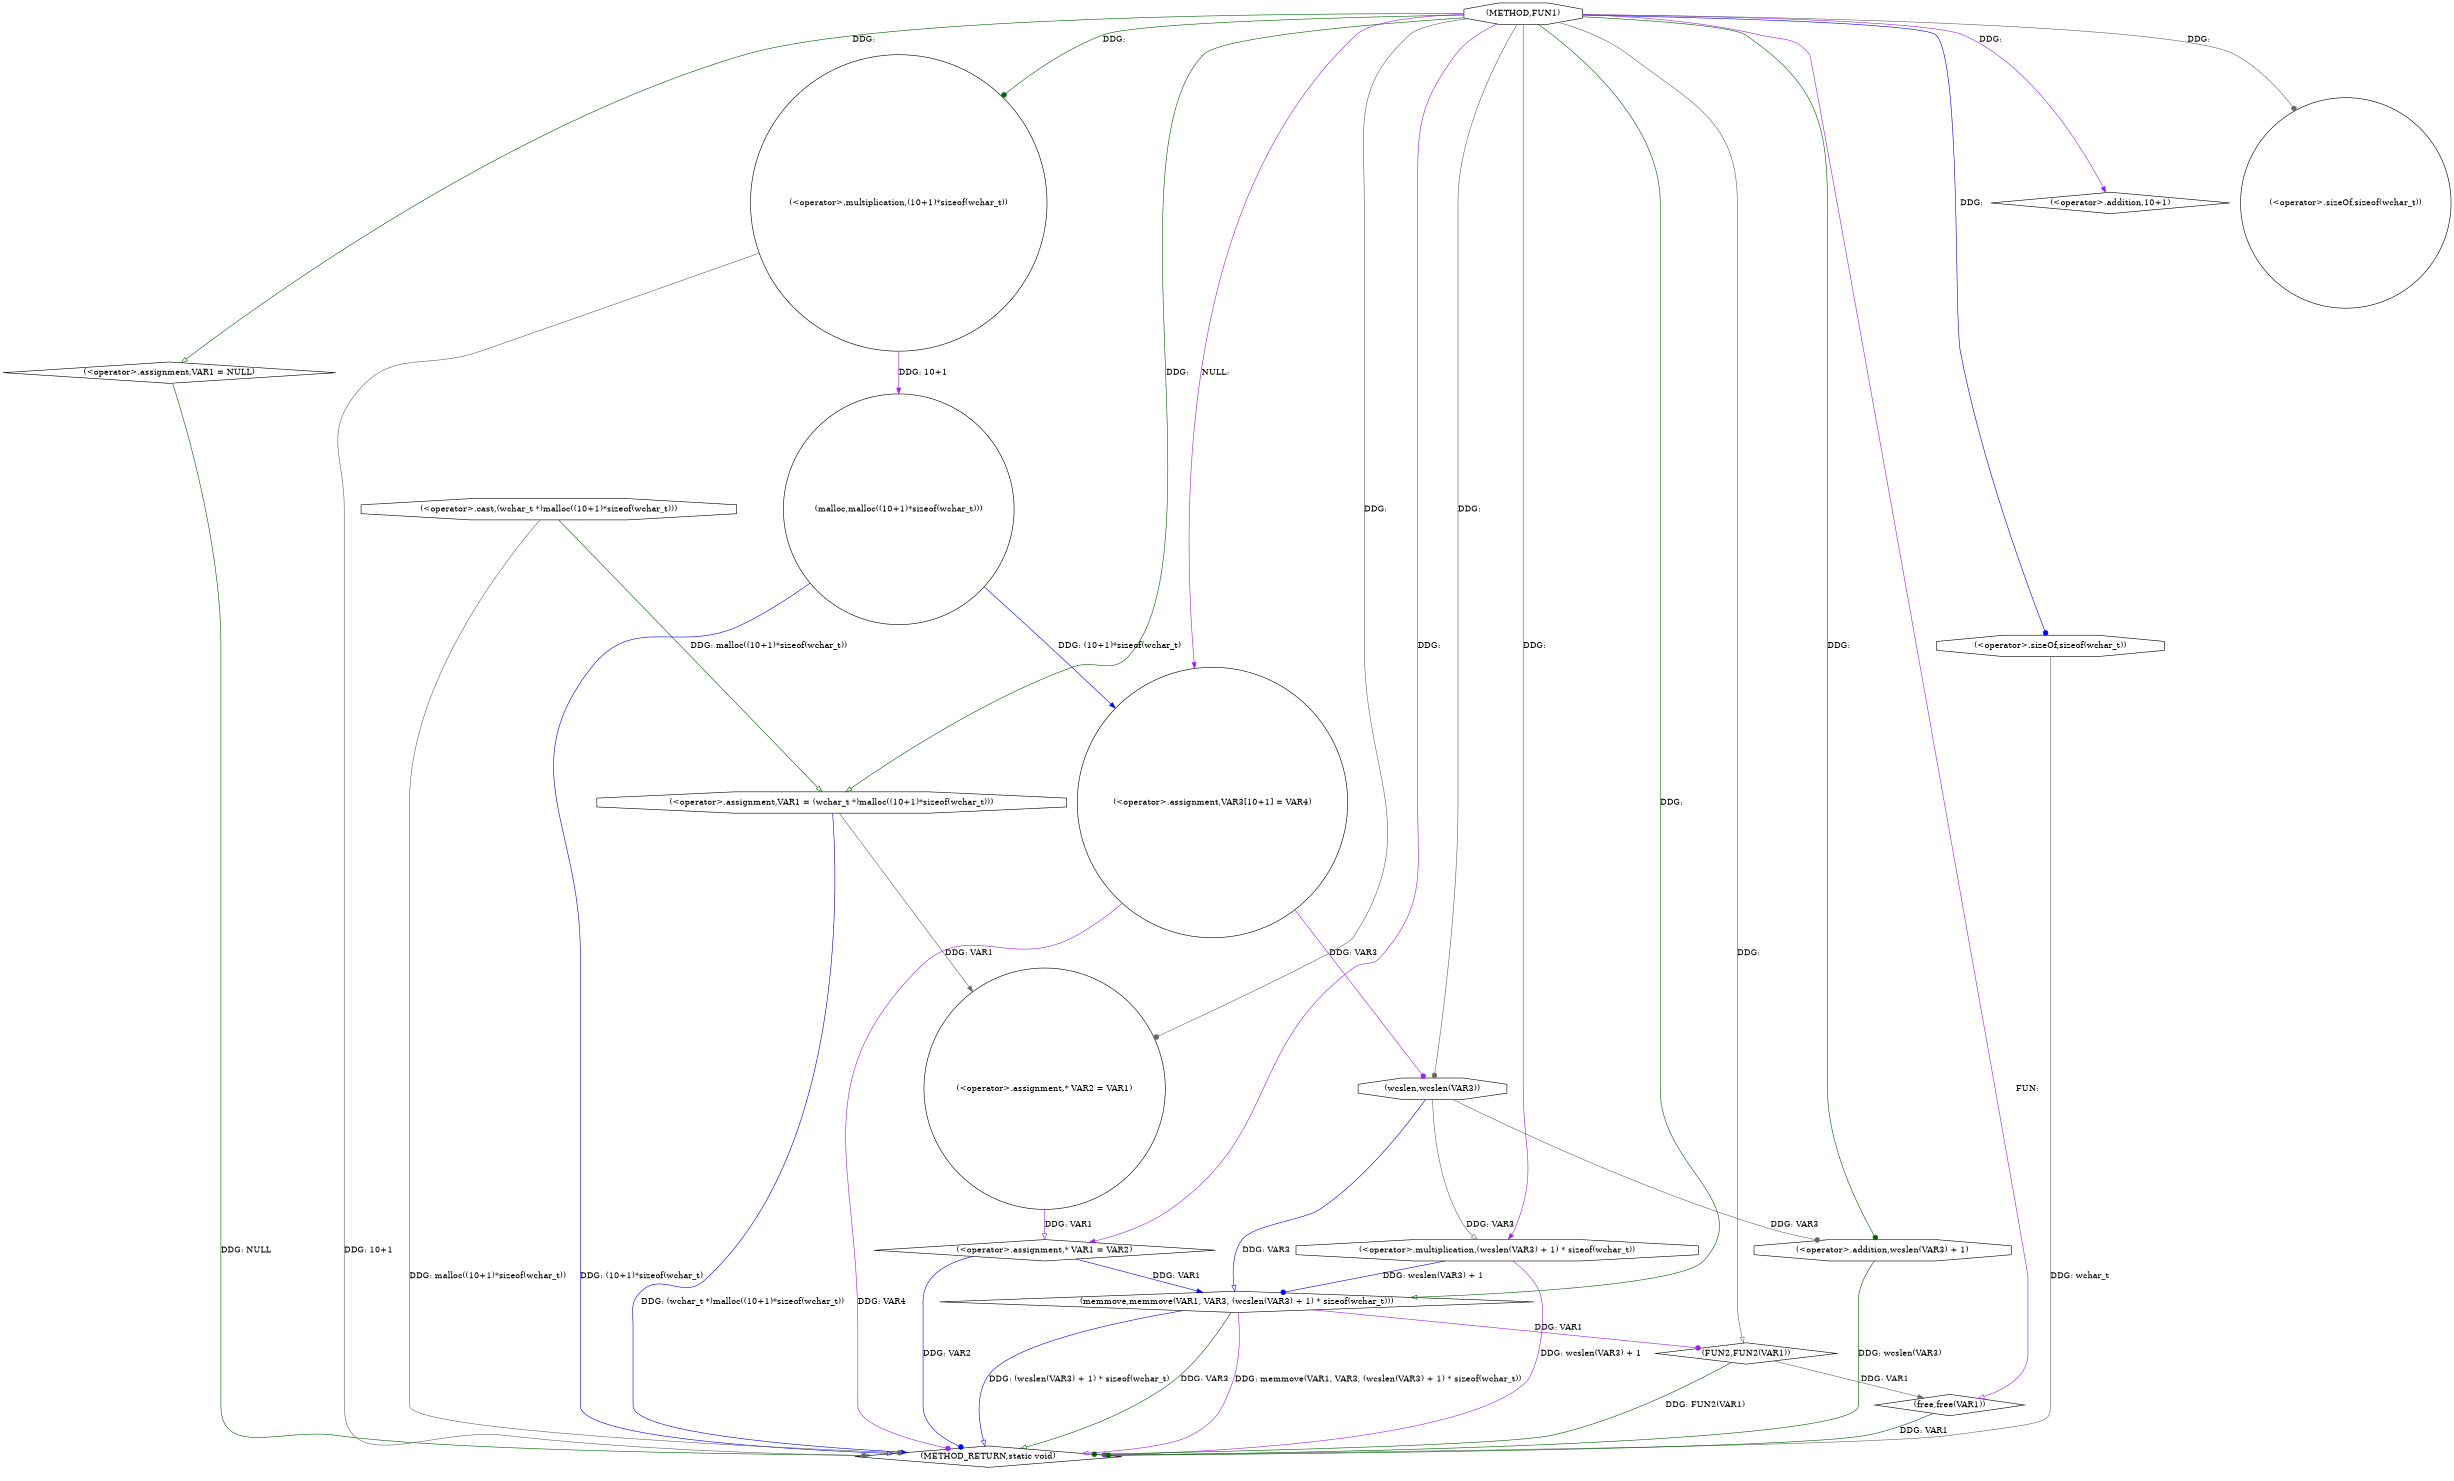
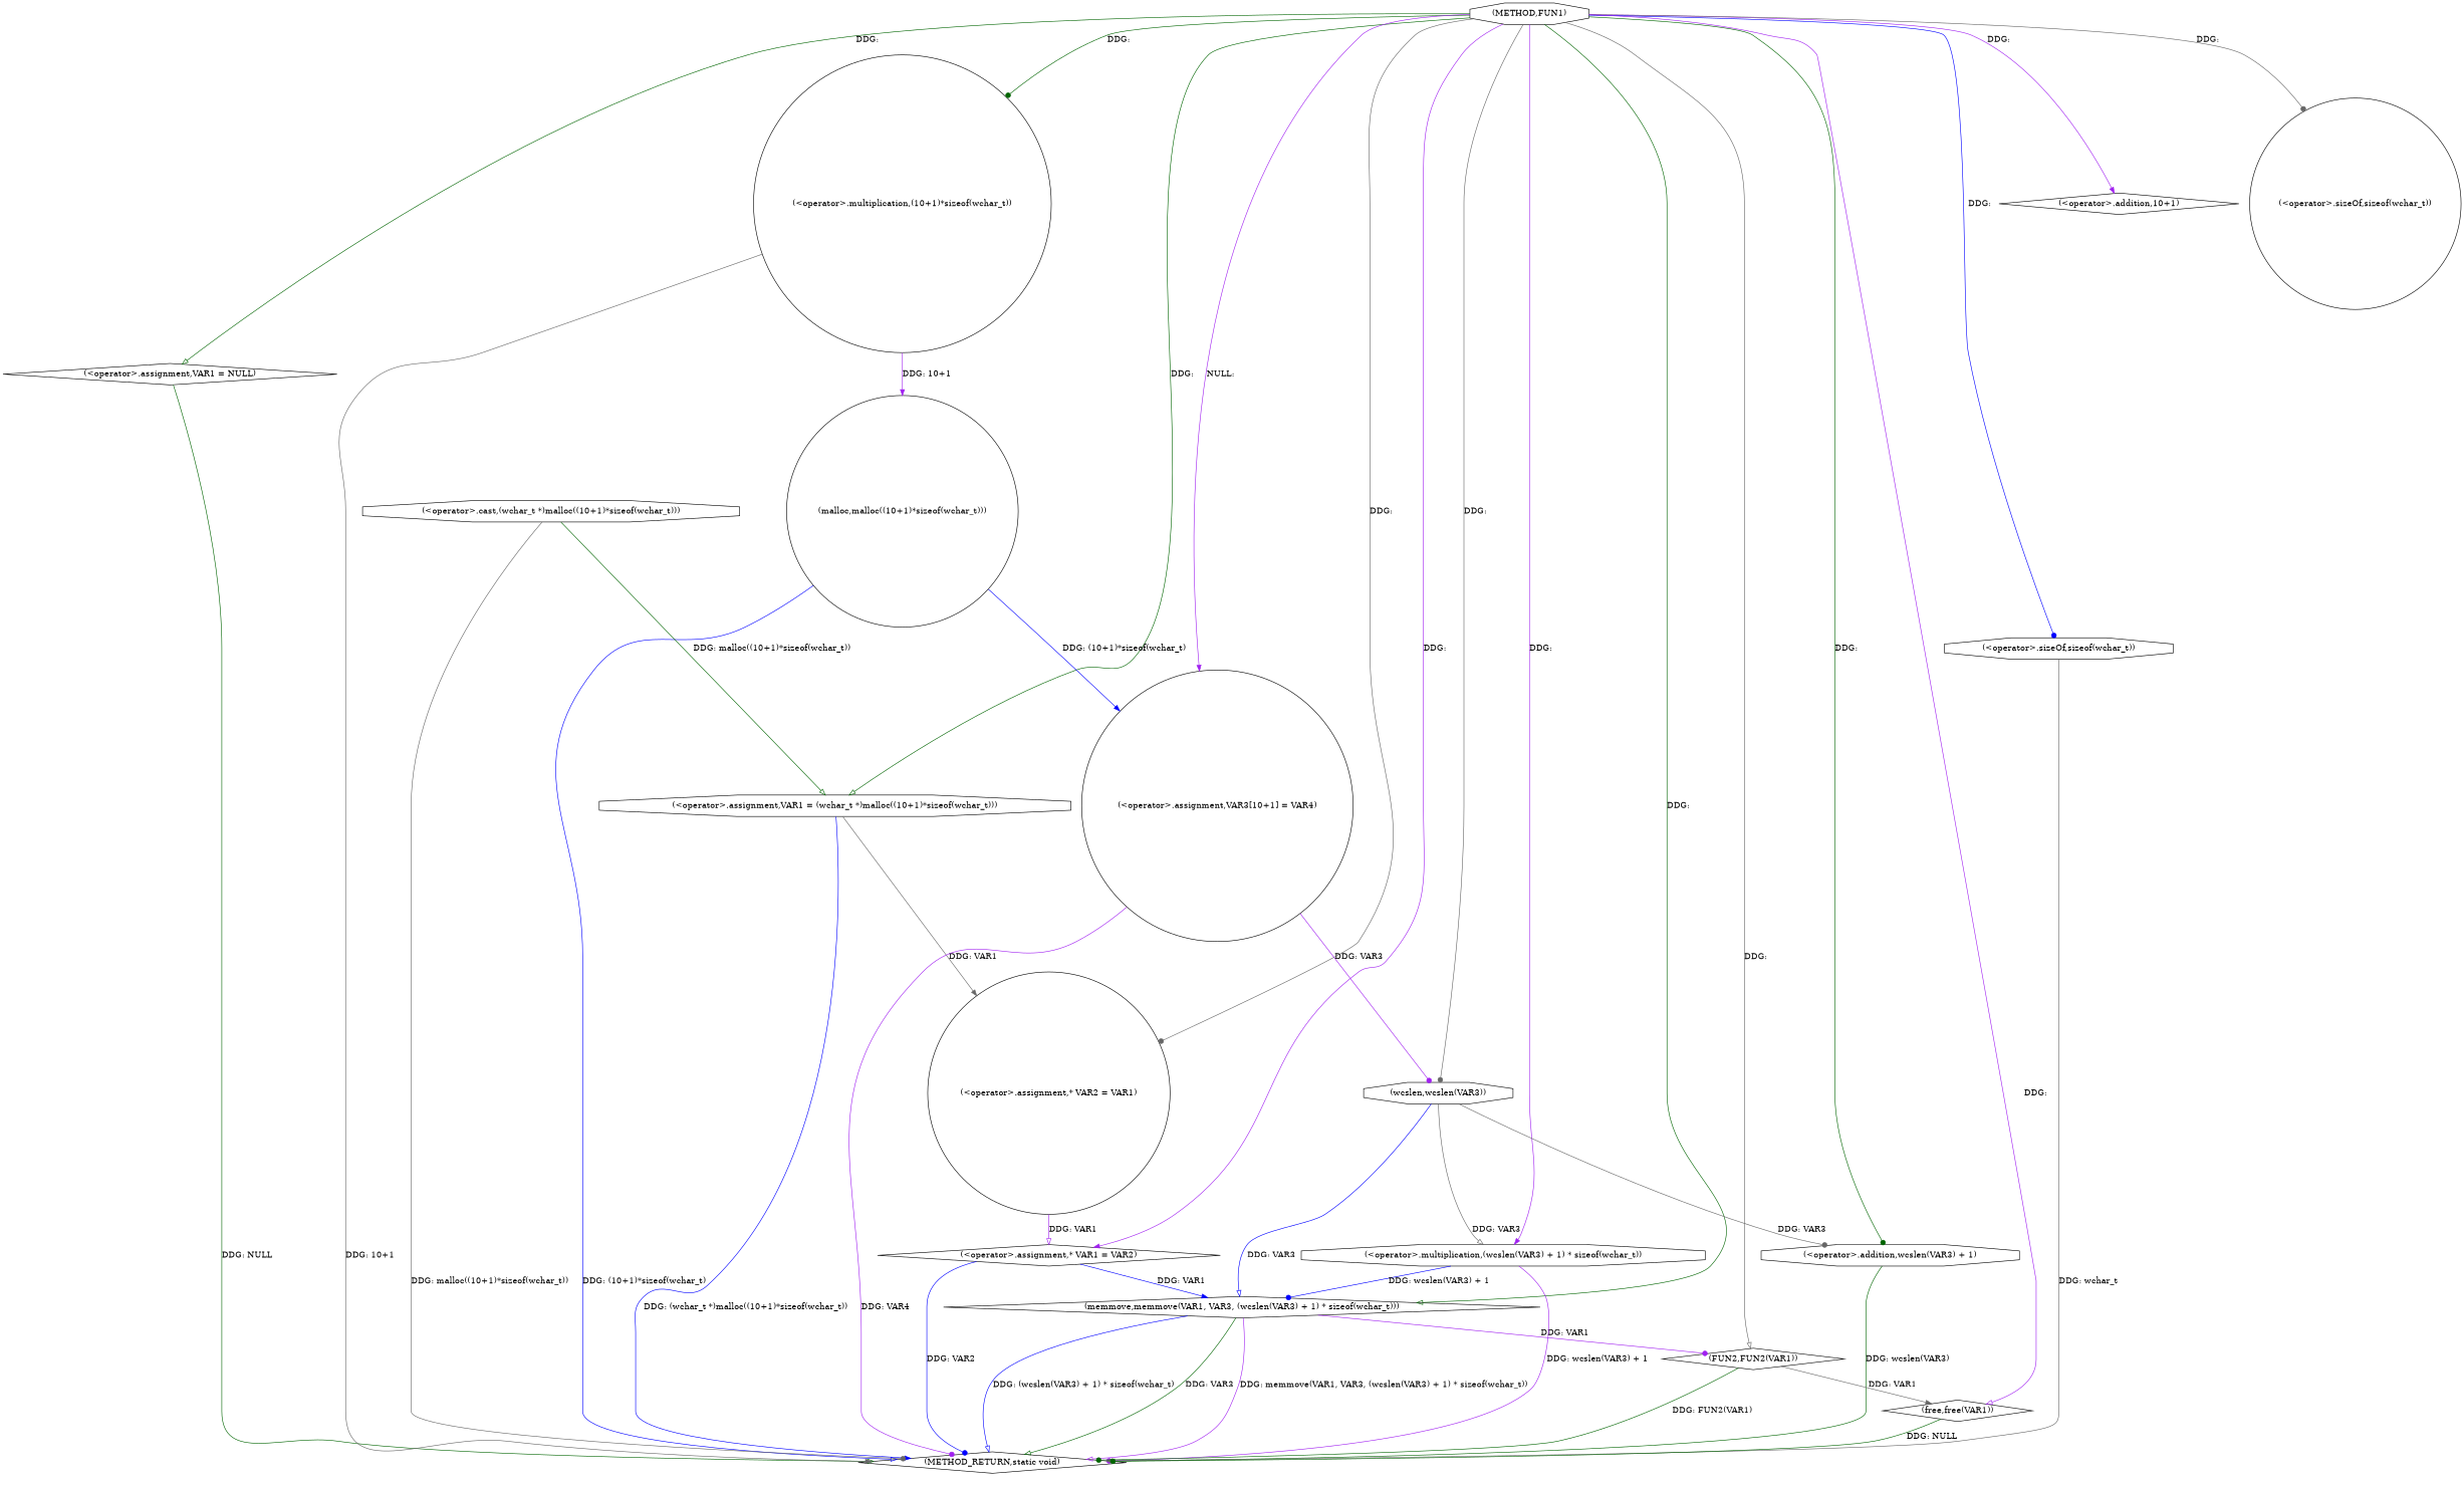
  digraph {
    node [shape=octagon]
    edge [arrowhead=dot color=purple]
    n1 [label="(METHOD,FUN1)"]
    n2 [label="(<operator>.assignment,VAR1 = NULL)" shape=diamond]
    n3 [label="(<operator>.assignment,VAR1 = (wchar_t *)malloc((10+1)*sizeof(wchar_t)))"]
    n4 [label="(<operator>.multiplication,(10+1)*sizeof(wchar_t))" shape=circle]
    n5 [label="(<operator>.addition,10+1)" shape=diamond]
    n6 [label="(<operator>.sizeOf,sizeof(wchar_t))" shape=circle]
    n7 [label="(<operator>.assignment,* VAR2 = VAR1)" shape=circle]
    n8 [label="(<operator>.assignment,* VAR1 = VAR2)" shape=diamond]
    n9 [label="(<operator>.assignment,VAR3[10+1] = VAR4)" shape=circle]
    n10 [label="(memmove,memmove(VAR1, VAR3, (wcslen(VAR3) + 1) * sizeof(wchar_t)))" shape=diamond]
    n11 [label="(<operator>.multiplication,(wcslen(VAR3) + 1) * sizeof(wchar_t))"]
    n12 [label="(<operator>.addition,wcslen(VAR3) + 1)"]
    n13 [label="(wcslen,wcslen(VAR3))"]
    n14 [label="(<operator>.sizeOf,sizeof(wchar_t))"]
    n15 [label="(FUN2,FUN2(VAR1))" shape=diamond]
    n16 [label="(free,free(VAR1))" shape=diamond]
    n17 [label="(METHOD_RETURN,static void)" shape=diamond]
    n18 [label="(malloc,malloc((10+1)*sizeof(wchar_t)))" shape=circle]
    n19 [label="(<operator>.cast,(wchar_t *)malloc((10+1)*sizeof(wchar_t)))"]
    n1 -> n2 [arrowhead=onormal color=darkgreen label="DDG: "]
    n1 -> n3 [arrowhead=onormal color=darkgreen label="DDG: "]
    n1 -> n4 [color=darkgreen label="DDG: "]
    n1 -> n5 [arrowhead=normal label="DDG: "]
    n1 -> n6 [color=gray40 label="DDG: "]
    n1 -> n7 [color=gray40 label="DDG: "]
    n1 -> n8 [arrowhead=normal label="DDG: "]
    n1 -> n9 [arrowhead=normal label="NULL: "]
    n1 -> n10 [arrowhead=onormal color=darkgreen label="DDG: "]
    n1 -> n11 [arrowhead=normal label="DDG: "]
    n1 -> n12 [color=darkgreen label="DDG: "]
    n1 -> n13 [color=gray40 label="DDG: "]
    n1 -> n14 [color=blue label="DDG: "]
    n1 -> n15 [arrowhead=onormal color=gray40 label="DDG: "]
-   n1 -> n16 [arrowhead=onormal label="FUN: "]
+   n1 -> n16 [arrowhead=onormal label="DDG: "]
    n2 -> n17 [arrowhead=onormal color=darkgreen label="DDG: NULL"]
    n3 -> n7 [arrowhead=normal color=gray40 label="DDG: VAR1"]
    n3 -> n17 [arrowhead=normal color=blue label="DDG: (wchar_t *)malloc((10+1)*sizeof(wchar_t))"]
    n4 -> n17 [arrowhead=normal color=gray40 label="DDG: 10+1"]
    n4 -> n18 [arrowhead=normal label="DDG: 10+1"]
    n7 -> n8 [arrowhead=onormal label="DDG: VAR1"]
    n8 -> n10 [arrowhead=normal color=blue label="DDG: VAR1"]
    n8 -> n17 [color=blue label="DDG: VAR2"]
    n9 -> n13 [label="DDG: VAR3"]
    n9 -> n17 [label="DDG: VAR4"]
    n10 -> n15 [label="DDG: VAR1"]
    n10 -> n17 [arrowhead=onormal label="DDG: memmove(VAR1, VAR3, (wcslen(VAR3) + 1) * sizeof(wchar_t))"]
    n10 -> n17 [arrowhead=onormal color=blue label="DDG: (wcslen(VAR3) + 1) * sizeof(wchar_t)"]
    n10 -> n17 [arrowhead=onormal color=darkgreen label="DDG: VAR3"]
    n11 -> n10 [color=blue label="DDG: wcslen(VAR3) + 1"]
    n11 -> n17 [label="DDG: wcslen(VAR3) + 1"]
    n12 -> n17 [arrowhead=onormal color=darkgreen label="DDG: wcslen(VAR3)"]
    n13 -> n10 [arrowhead=onormal color=blue label="DDG: VAR3"]
    n13 -> n11 [arrowhead=onormal color=gray40 label="DDG: VAR3"]
    n13 -> n12 [color=gray40 label="DDG: VAR3"]
    n14 -> n17 [arrowhead=normal color=gray40 label="DDG: wchar_t"]
    n15 -> n16 [arrowhead=normal color=gray40 label="DDG: VAR1"]
    n15 -> n17 [color=darkgreen label="DDG: FUN2(VAR1)"]
-   n16 -> n17 [color=darkgreen label="DDG: VAR1"]
+   n16 -> n17 [color=darkgreen label="DDG: NULL"]
    n18 -> n9 [arrowhead=normal color=blue label="DDG: (10+1)*sizeof(wchar_t)"]
    n18 -> n17 [arrowhead=onormal color=blue label="DDG: (10+1)*sizeof(wchar_t)"]
    n19 -> n3 [arrowhead=onormal color=darkgreen label="DDG: malloc((10+1)*sizeof(wchar_t))"]
    n19 -> n17 [color=gray40 label="DDG: malloc((10+1)*sizeof(wchar_t))"]
  }
